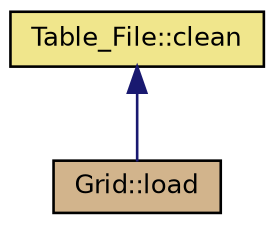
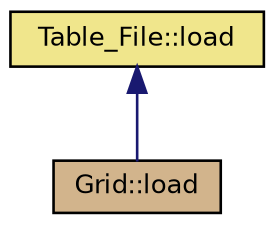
  digraph {
    rankdir=TB
    node [color=black fontname=Helvetica fontsize=10 shape=record style=filled]
-   n1 [fillcolor=khaki fontcolor=black height=0.2 label="Table_File::clean" width=0.4]
+   n1 [fillcolor=khaki fontcolor=black height=0.2 label="Table_File::load" width=0.4]
    n2 [fillcolor=tan height=0.2 label="Grid::load" width=0.4]
    n1 -> n2 [color=midnightblue dir=back fontname=Helvetica fontsize=10 labelfontname=Helvetica labelfontsize=10 style=solid]
  }
